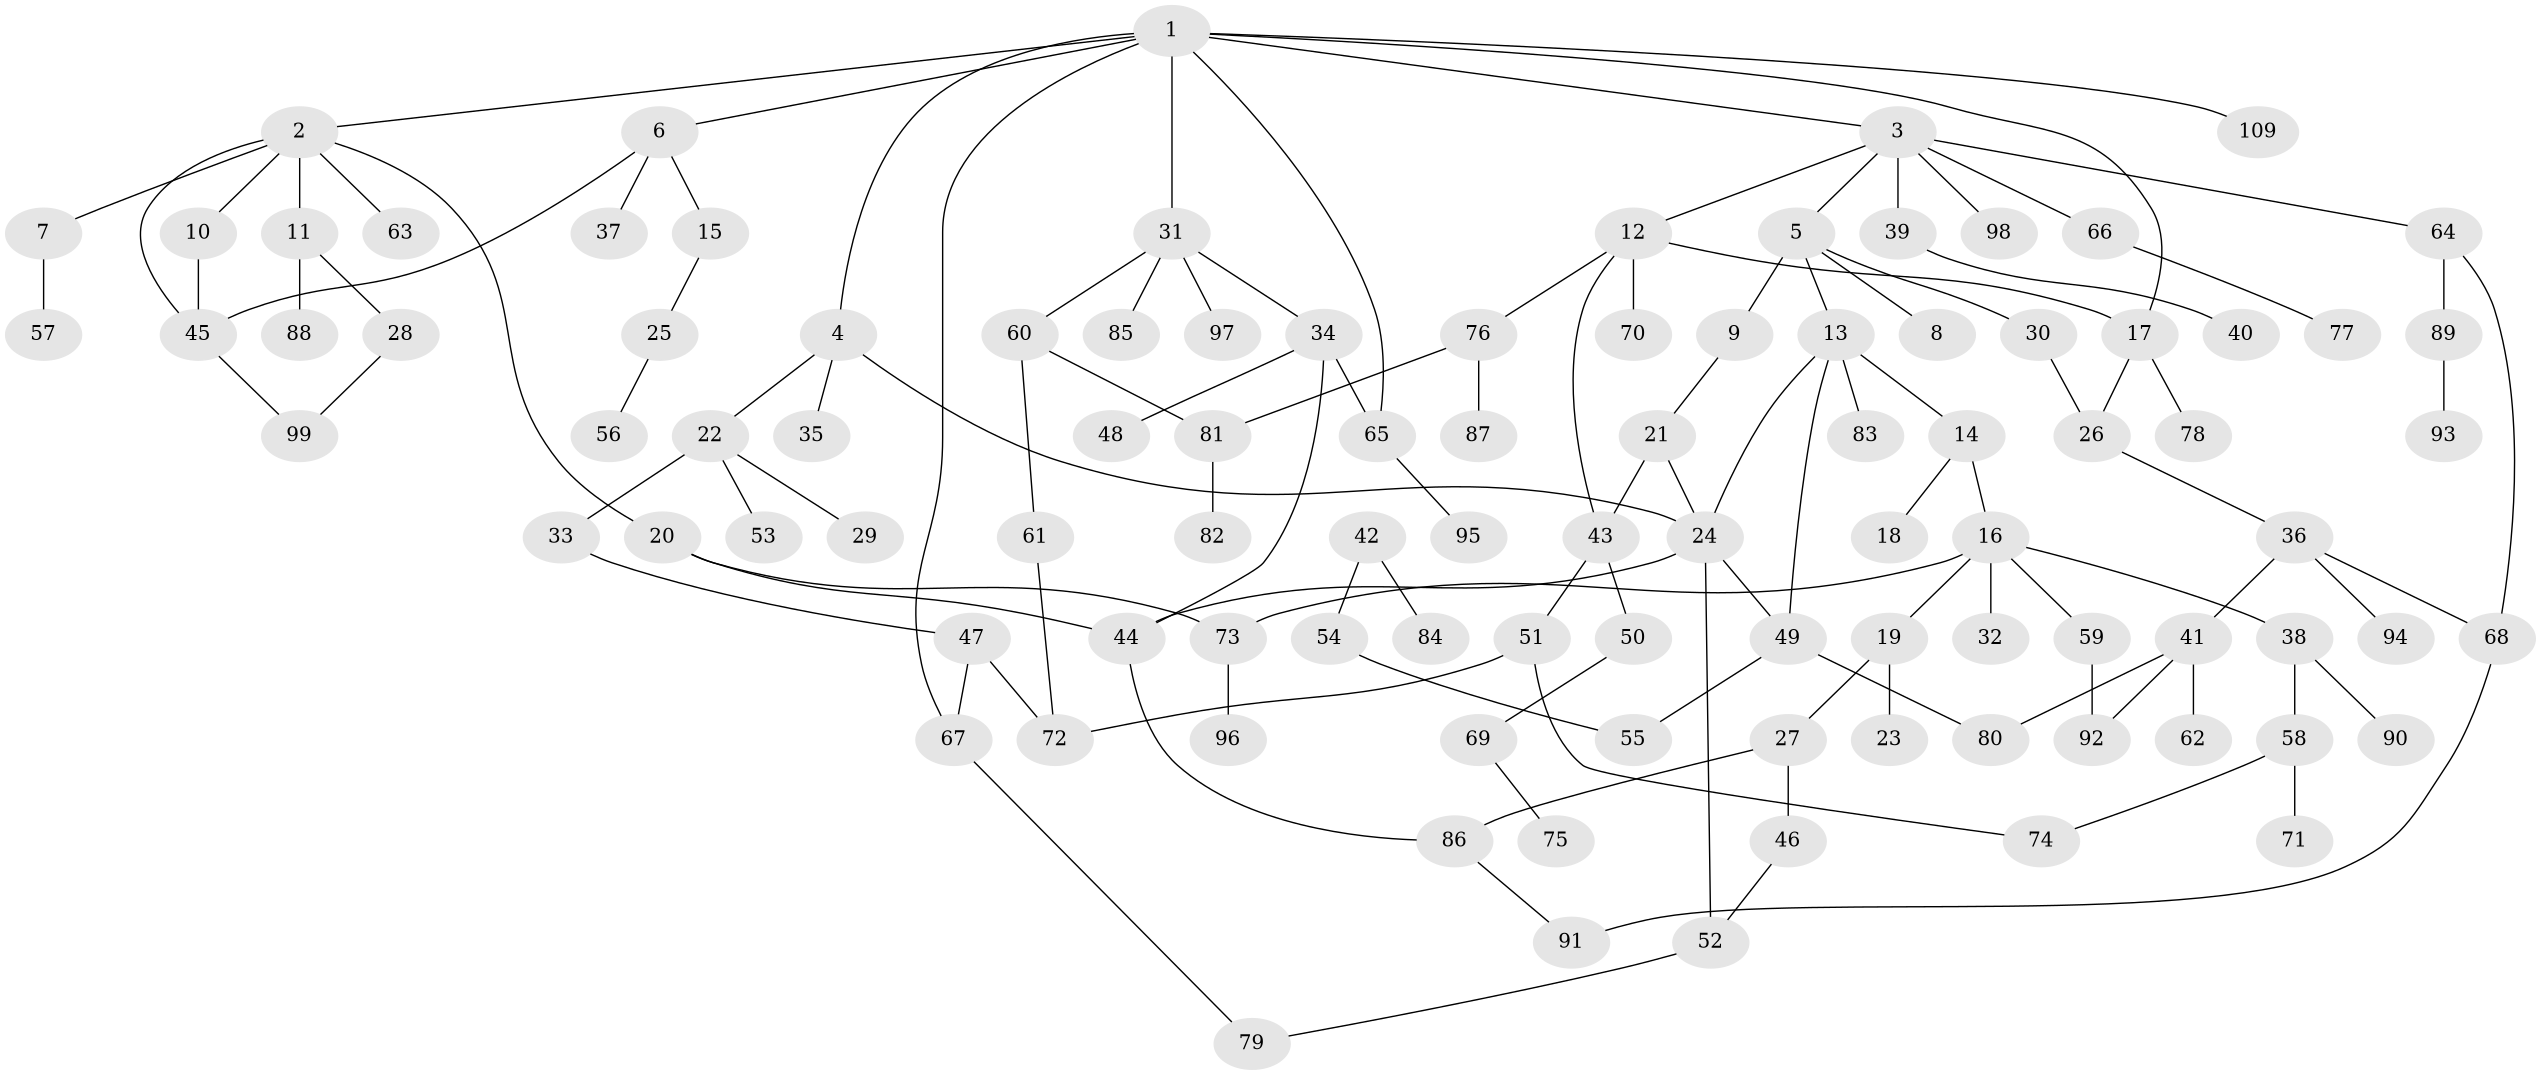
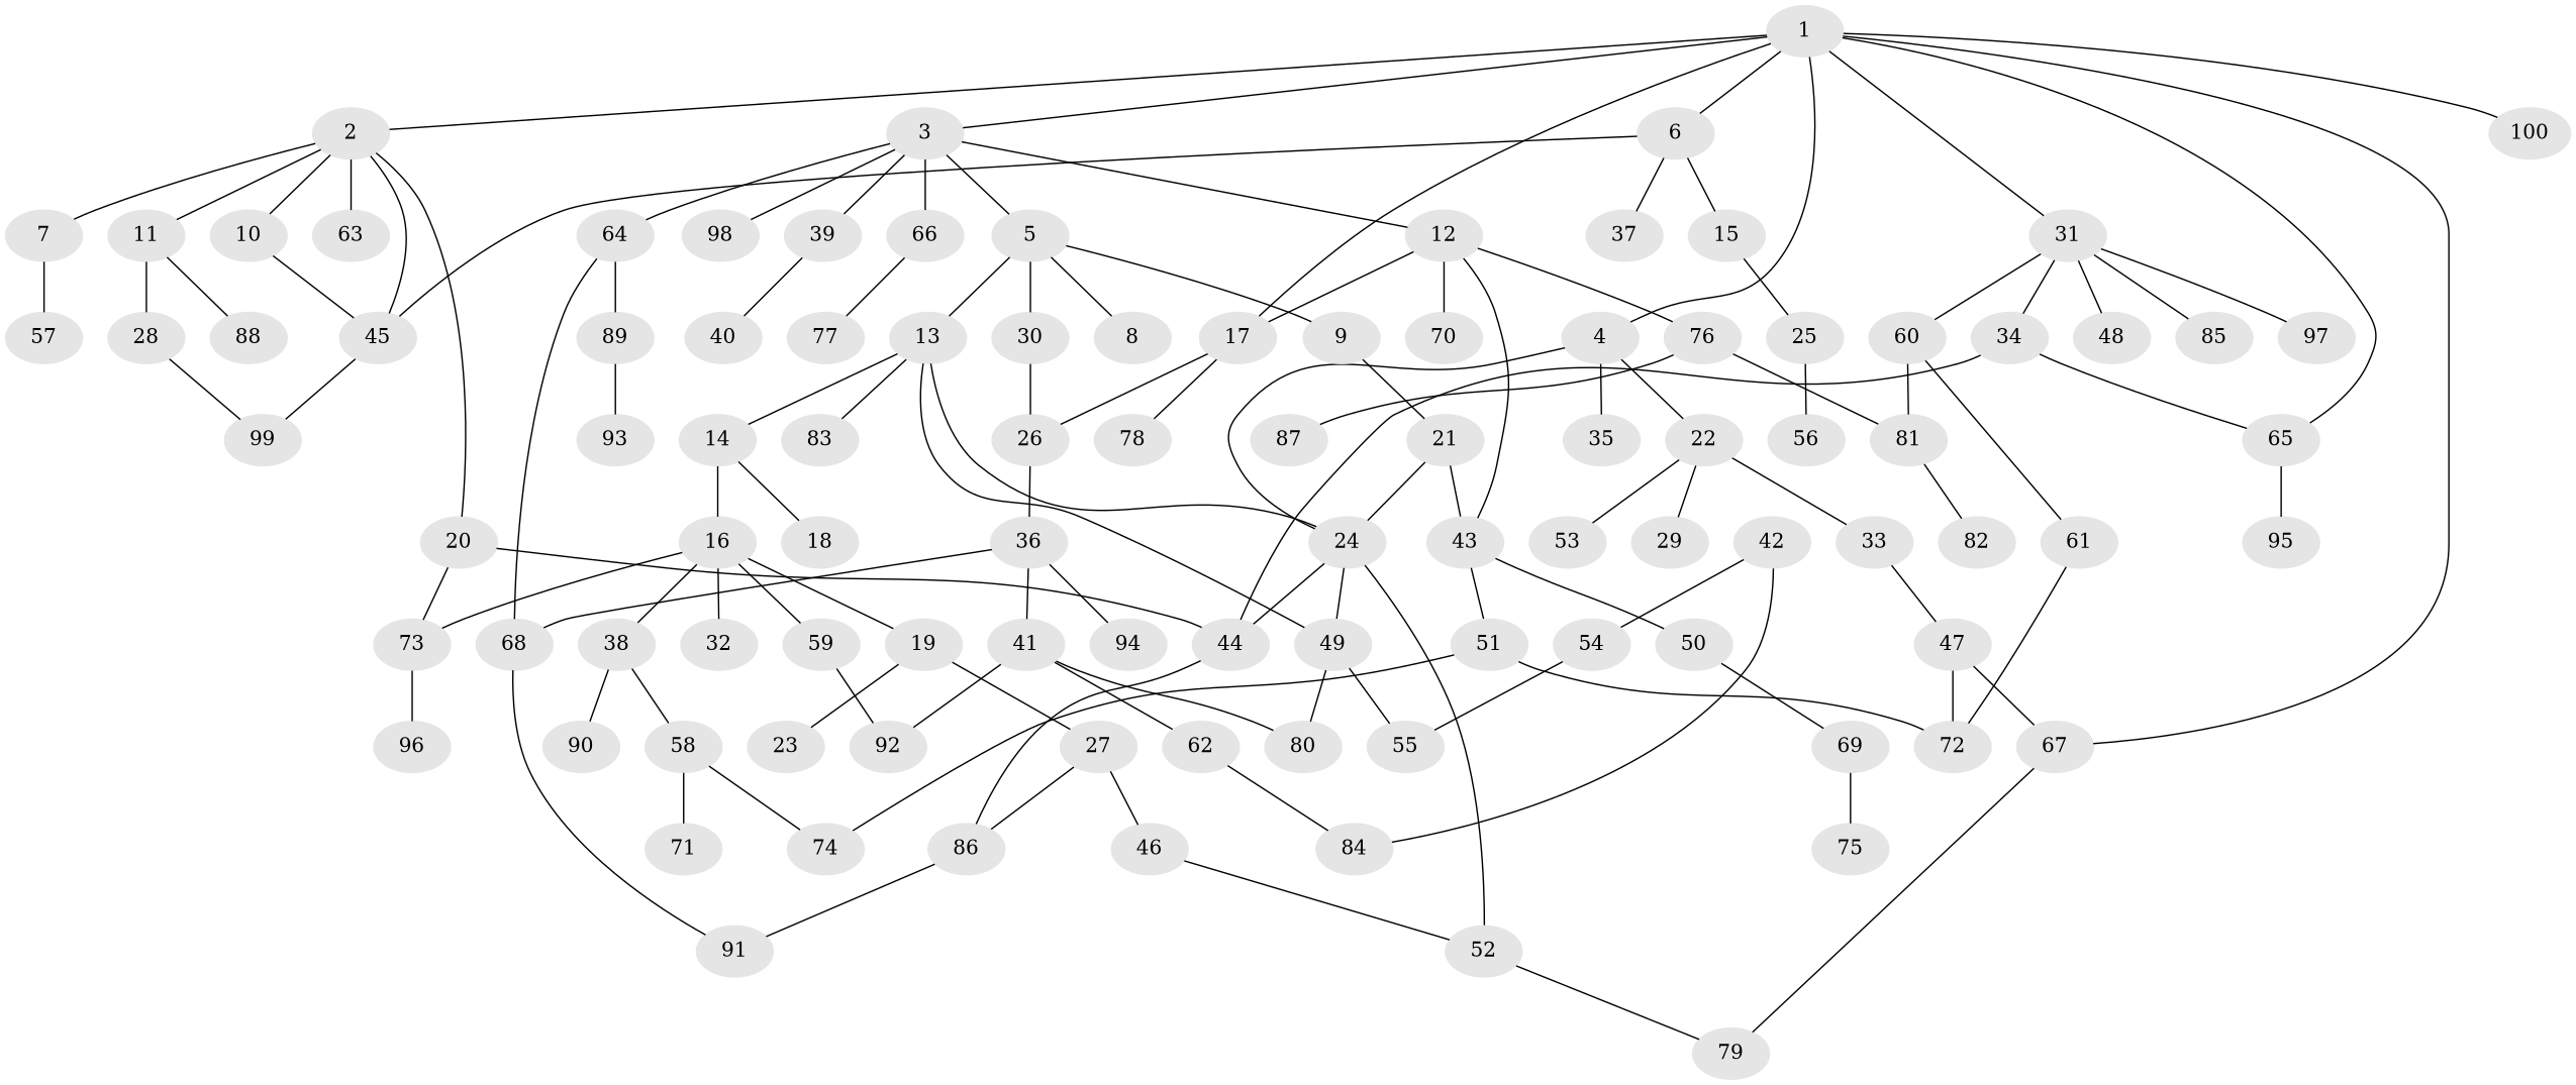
  graph {
    node [color=gray90 style=filled]
    1
    2
    3
    4
    6
    17
    31
    65
    67
-   100 [label=109]
+   100
    7
    10
    11
    20
    45
    63
    5
    12
    39
    64
    66
    98
    22
    24
    35
    15
    37
    26
    78
    34
    48
    60
    85
    97
    95
    79
    57
    28
    88
    73
    44
    99
    8
    9
    13
    30
    43
    70
    76
    40
    68
    89
    77
    29
    33
    53
    49
    52
    21
    14
    83
    25
    50
    51
    81
    87
    16
    18
    80
    55
    19
    32
    38
    59
    56
    23
    27
    58
    90
    92
    96
    36
    46
    86
    47
    41
    94
    91
    42
    54
    84
    61
    72
    62
    74
    71
    69
    75
    82
    93
    1 -- 2
    1 -- 3
    1 -- 4
    1 -- 6
    1 -- 17
    1 -- 31
    1 -- 65
    1 -- 67
    1 -- 100
    2 -- 7
    2 -- 10
    2 -- 11
    2 -- 20
    2 -- 45
    2 -- 63
    3 -- 5
    3 -- 12
    3 -- 39
    3 -- 64
    3 -- 66
    3 -- 98
    4 -- 22
    4 -- 24
    4 -- 35
    6 -- 45
    6 -- 15
    6 -- 37
    17 -- 26
    17 -- 78
    31 -- 34
-   34 -- 48
+   31 -- 48
    31 -- 60
    31 -- 85
    31 -- 97
    65 -- 95
    67 -- 79
    7 -- 57
    10 -- 45
    11 -- 28
    11 -- 88
    20 -- 73
    20 -- 44
    45 -- 99
    5 -- 8
    5 -- 9
    5 -- 13
    5 -- 30
    12 -- 17
    12 -- 43
    12 -- 70
    12 -- 76
    39 -- 40
    64 -- 68
    64 -- 89
    66 -- 77
    22 -- 29
    22 -- 33
    22 -- 53
    24 -- 44
    24 -- 49
    24 -- 52
    15 -- 25
    26 -- 36
    34 -- 65
    34 -- 44
    60 -- 81
    60 -- 61
    28 -- 99
    73 -- 96
    44 -- 86
    9 -- 21
    13 -- 24
    13 -- 49
    13 -- 14
    13 -- 83
    30 -- 26
    43 -- 50
    43 -- 51
    76 -- 81
    76 -- 87
    68 -- 91
    89 -- 93
    33 -- 47
    49 -- 80
    49 -- 55
    52 -- 79
    21 -- 24
    21 -- 43
    14 -- 16
    14 -- 18
    25 -- 56
    50 -- 69
    51 -- 72
    51 -- 74
    81 -- 82
    16 -- 73
    16 -- 19
    16 -- 32
    16 -- 38
    16 -- 59
    19 -- 23
    19 -- 27
    38 -- 58
    38 -- 90
    59 -- 92
    27 -- 46
    27 -- 86
    58 -- 74
    58 -- 71
    36 -- 68
    36 -- 41
    36 -- 94
    46 -- 52
    86 -- 91
    47 -- 67
    47 -- 72
    41 -- 80
    41 -- 92
    41 -- 62
    42 -- 54
    42 -- 84
    54 -- 55
    61 -- 72
+   62 -- 84
    69 -- 75
  }
